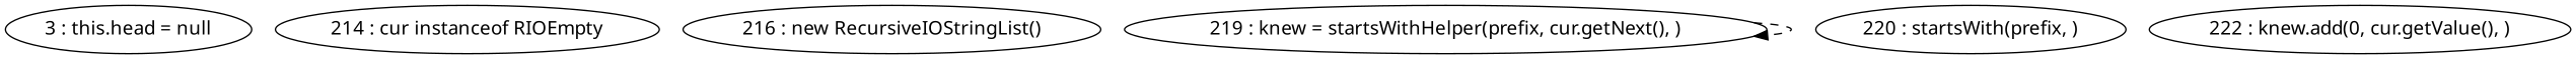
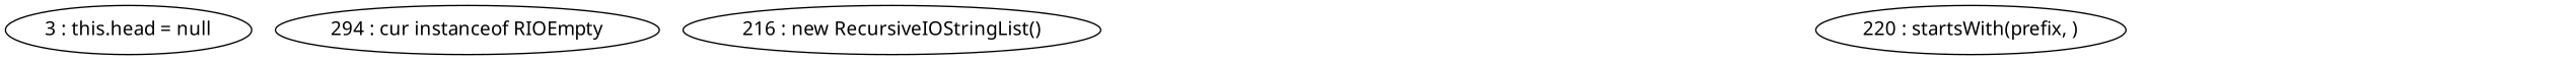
  digraph {
    fontname="Noto Sans"
    node [fontname="Noto Sans"]
    "3 : this.head = null"
-   "214 : cur instanceof RIOEmpty"
+   "214 : cur instanceof RIOEmpty" [label="294 : cur instanceof RIOEmpty"]
    "216 : new RecursiveIOStringList()"
-   "219 : knew = startsWithHelper(prefix, cur.getNext(), )"
    "220 : startsWith(prefix, )"
-   "222 : knew.add(0, cur.getValue(), )"
-   "219 : knew = startsWithHelper(prefix, cur.getNext(), )" -> "219 : knew = startsWithHelper(prefix, cur.getNext(), )" [style=dashed fontname="Noto Sans"]
  }
